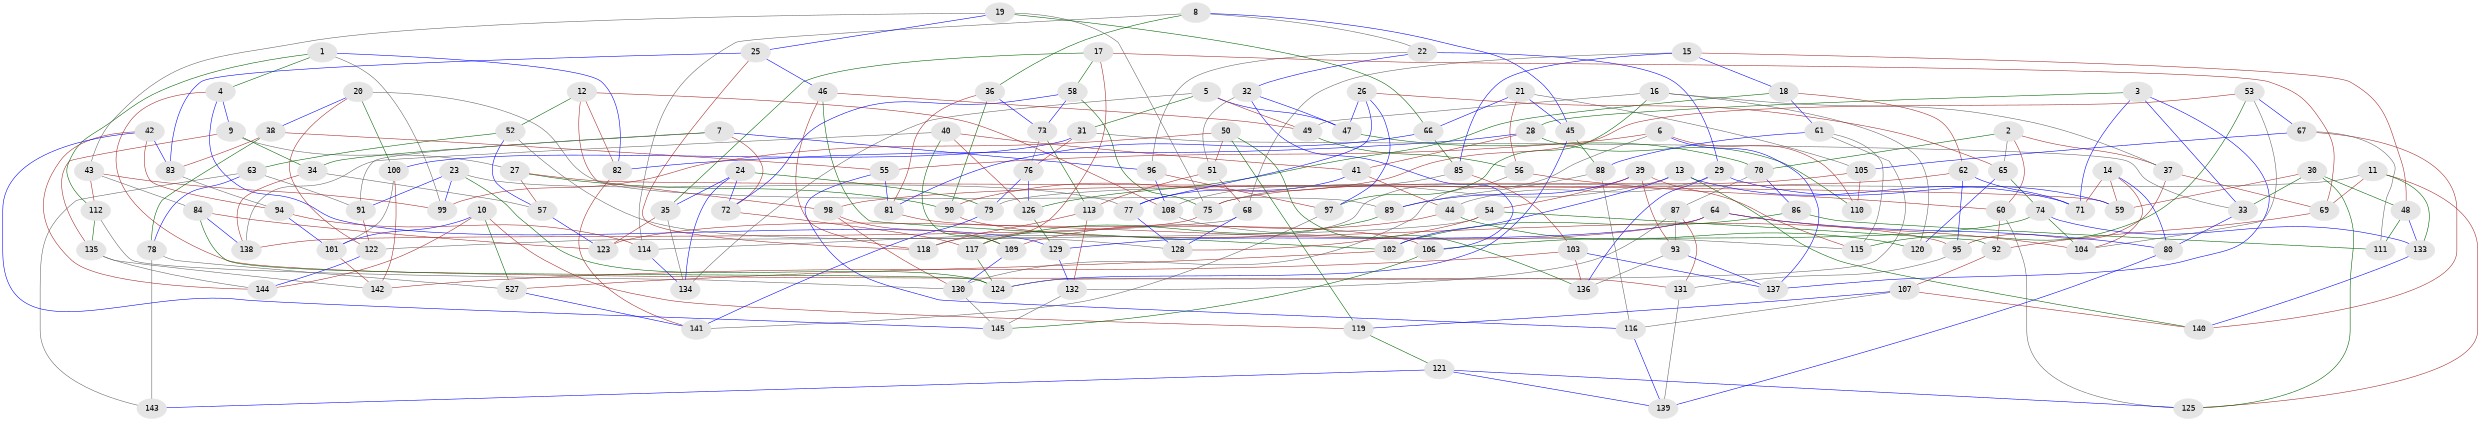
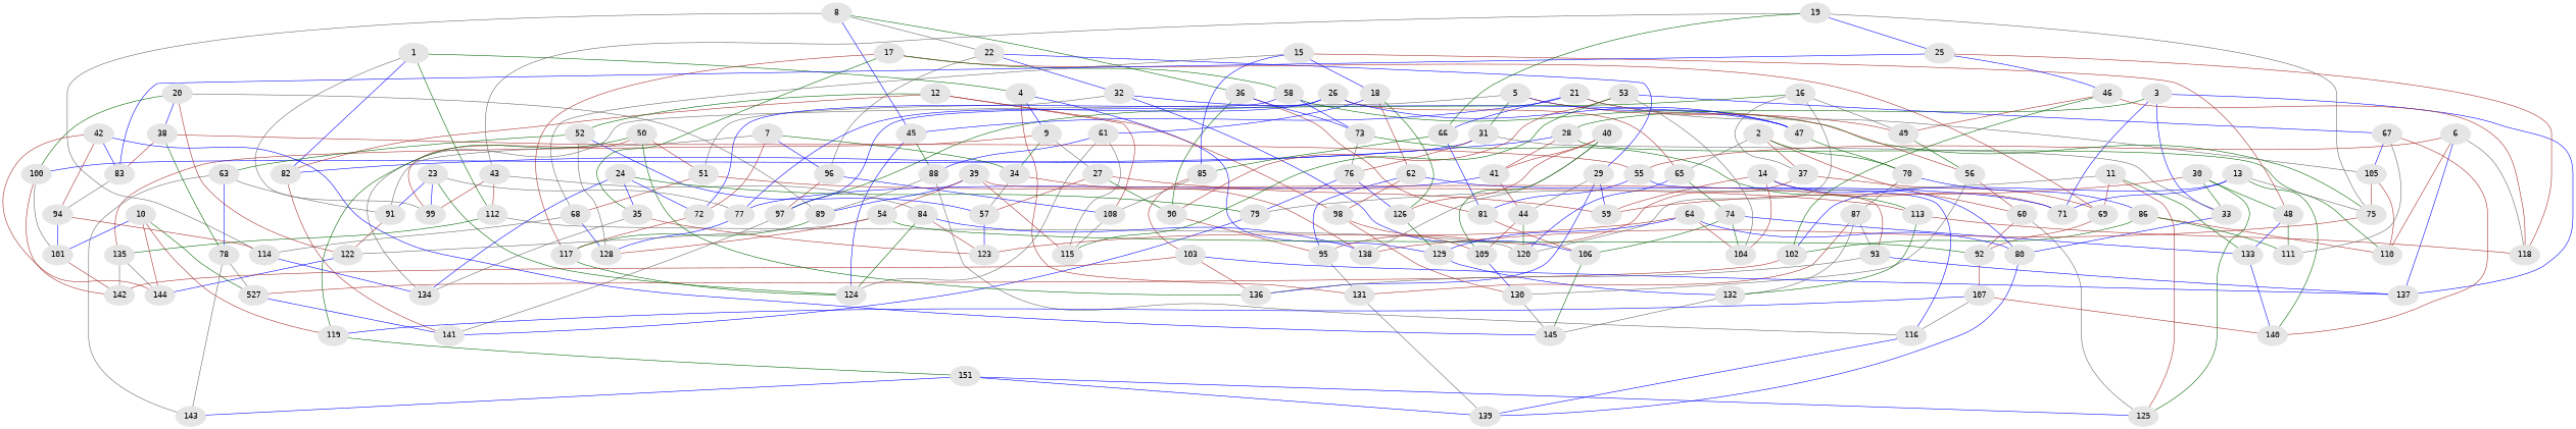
  graph {
    fontname="DejaVu Sans Mono"
    node [color=gray90 fontname="DejaVu Sans Mono" style=filled]
    edge [color=brown fontname="DejaVu Sans Mono"]
    1
    4
    82
    99
    112
    9
    129
    131
    141
    135
    120
    2
    37
    60
    65
    70
    69
    95
    125
    92
    74
    86
    87
    3
    28
    33
    71
    137
    110
    41
    80
    34
    27
    132
    139
    5
    31
    47
    49
    134
    100
    76
    56
    6
    55
    118
    81
    116
    7
    72
    91
    96
    57
    138
    117
    122
    108
    97
    8
    22
    36
    45
    114
    29
    32
    90
    73
    88
    124
    59
    144
    142
    10
    101
    119
    n76 [label=527]
-   121
+   121 [label=151]
    11
    79
    133
    140
    12
    52
    98
    63
    128
    109
    130
    115
    13
    75
    102
    14
    104
    15
    18
    48
    68
    85
    61
    62
    126
    111
    103
    16
    17
    35
    58
    123
    19
    25
    43
    66
    46
    83
    84
    20
    38
    89
    78
    21
    105
    44
    136
    51
    106
    23
    77
    24
    94
    26
    30
    113
    145
    143
    39
    54
    93
    40
    42
    50
    53
    67
    107
    64
    1 -- 4 [color=darkgreen]
    1 -- 82 [color=blue]
    1 -- 99 [color=gray40]
    1 -- 112 [color=darkgreen]
    4 -- 9 [color=blue]
    4 -- 129 [color=blue]
    4 -- 131
    82 -- 141
    112 -- 135 [color=darkgreen]
-   112 -- 130 [color=gray40]
+   112 -- 120 [color=gray40]
    9 -- 135
    9 -- 34 [color=darkgreen]
    9 -- 27 [color=gray40]
    129 -- 132 [color=blue]
    131 -- 139 [color=gray40]
    135 -- 144 [color=gray40]
    135 -- 142 [color=gray40]
    2 -- 37
    2 -- 60
    2 -- 65 [color=gray40]
    2 -- 70 [color=darkgreen]
    37 -- 69
    37 -- 95
    60 -- 125 [color=gray40]
    60 -- 92
    65 -- 120 [color=blue]
    65 -- 74 [color=darkgreen]
    70 -- 86 [color=blue]
    70 -- 87 [color=gray40]
    69 -- 92
    95 -- 131 [color=gray40]
    92 -- 107
    74 -- 133 [color=blue]
    74 -- 104 [color=darkgreen]
    74 -- 106 [color=darkgreen]
+   86 -- 110
    86 -- 102 [color=darkgreen]
    86 -- 111 [color=darkgreen]
    87 -- 131
    87 -- 132 [color=gray40]
    87 -- 93 [color=gray40]
    3 -- 28 [color=darkgreen]
    3 -- 33 [color=blue]
    3 -- 71 [color=blue]
    3 -- 137 [color=blue]
    28 -- 82 [color=blue]
    28 -- 110 [color=darkgreen]
    28 -- 41
    33 -- 80 [color=blue]
    41 -- 44
    41 -- 77 [color=blue]
    80 -- 139 [color=blue]
    34 -- 57 [color=gray40]
    34 -- 138
    27 -- 57
    27 -- 90 [color=darkgreen]
    27 -- 59
    132 -- 145 [color=gray40]
    5 -- 31 [color=darkgreen]
    5 -- 47 [color=blue]
    5 -- 49
    5 -- 134 [color=gray40]
    31 -- 33 [color=gray40]
    31 -- 100 [color=blue]
    31 -- 76
    47 -- 70 [color=darkgreen]
    49 -- 56 [color=darkgreen]
    100 -- 142
    100 -- 101 [color=gray40]
    76 -- 79 [color=blue]
    76 -- 126 [color=blue]
    56 -- 60
    56 -- 130 [color=gray40]
    6 -- 137 [color=blue]
    6 -- 110
    6 -- 55
    6 -- 118 [color=gray40]
    55 -- 81 [color=blue]
    55 -- 116 [color=blue]
    81 -- 106
    116 -- 139 [color=blue]
    7 -- 34 [color=darkgreen]
    7 -- 72
    7 -- 91 [color=gray40]
    7 -- 96 [color=blue]
    72 -- 117
    91 -- 122
    96 -- 108 [color=blue]
    96 -- 97
    57 -- 123 [color=blue]
    117 -- 124 [color=darkgreen]
    122 -- 144 [color=blue]
    108 -- 115 [color=gray40]
    97 -- 141 [color=gray40]
    8 -- 22 [color=gray40]
    8 -- 36 [color=darkgreen]
    8 -- 45 [color=blue]
    8 -- 114 [color=gray40]
    22 -- 96 [color=gray40]
    22 -- 29 [color=blue]
    22 -- 32 [color=blue]
    36 -- 81
    36 -- 90 [color=darkgreen]
    36 -- 73 [color=blue]
    45 -- 88 [color=darkgreen]
    45 -- 124 [color=blue]
    114 -- 134 [color=blue]
    29 -- 59 [color=blue]
    29 -- 44 [color=gray40]
    29 -- 136 [color=blue]
    32 -- 47 [color=blue]
    32 -- 51 [color=gray40]
    32 -- 106 [color=blue]
    90 -- 95
    73 -- 76 [color=gray40]
    73 -- 113 [color=darkgreen]
    88 -- 116 [color=gray40]
    88 -- 89 [color=gray40]
    10 -- 144
    10 -- 101 [color=blue]
    10 -- 119
    10 -- n76 [color=darkgreen]
    101 -- 142
    119 -- 121 [color=darkgreen]
    n76 -- 141 [color=blue]
    121 -- 125 [color=blue]
    121 -- 139 [color=blue]
    121 -- 143 [color=blue]
    11 -- 69
    11 -- 125
    11 -- 79 [color=gray40]
    11 -- 133 [color=darkgreen]
    79 -- 141 [color=blue]
    133 -- 140 [color=blue]
    12 -- 82
    12 -- 108
    12 -- 52 [color=darkgreen]
    12 -- 98
    52 -- 57 [color=blue]
    52 -- 63 [color=darkgreen]
    52 -- 128 [color=gray40]
    98 -- 109
    98 -- 130
    63 -- 91 [color=gray40]
    63 -- 78 [color=blue]
    63 -- 143 [color=gray40]
    109 -- 130 [color=blue]
    130 -- 145 [color=gray40]
    13 -- 71 [color=blue]
    13 -- 140 [color=darkgreen]
    13 -- 75 [color=gray40]
    13 -- 102 [color=blue]
    75 -- 138
    102 -- n76
    14 -- 71
    14 -- 80 [color=blue]
    14 -- 59
    14 -- 104
    15 -- 18 [color=blue]
    15 -- 48
    15 -- 68 [color=gray40]
    15 -- 85 [color=blue]
    18 -- 61 [color=blue]
    18 -- 62
    18 -- 126 [color=darkgreen]
    48 -- 133 [color=blue]
    48 -- 111 [color=darkgreen]
    68 -- 114 [color=gray40]
    68 -- 128 [color=blue]
    85 -- 108 [color=gray40]
    85 -- 103
    61 -- 88 [color=blue]
    61 -- 124 [color=gray40]
    61 -- 115 [color=gray40]
    62 -- 95 [color=blue]
    62 -- 71 [color=blue]
    62 -- 98
    126 -- 129 [color=darkgreen]
    103 -- 137 [color=blue]
    103 -- 142
    103 -- 136
    16 -- 120 [color=gray40]
    16 -- 37 [color=gray40]
    16 -- 49 [color=gray40]
    16 -- 97 [color=darkgreen]
    17 -- 69
    17 -- 117
    17 -- 35 [color=darkgreen]
    17 -- 58 [color=darkgreen]
    35 -- 134 [color=gray40]
    35 -- 123
    58 -- 72 [color=blue]
    58 -- 73 [color=blue]
    58 -- 75 [color=darkgreen]
    19 -- 75 [color=gray40]
    19 -- 25 [color=blue]
    19 -- 43 [color=gray40]
    19 -- 66 [color=darkgreen]
    25 -- 118
    25 -- 46 [color=blue]
    25 -- 83 [color=blue]
    43 -- 99
    43 -- 112
    43 -- 84 [color=gray40]
    66 -- 81 [color=blue]
    66 -- 85 [color=darkgreen]
    46 -- 49
    46 -- 118
    46 -- 102 [color=darkgreen]
    83 -- 94 [color=gray40]
    84 -- 138 [color=blue]
    84 -- 124 [color=darkgreen]
    84 -- 123
    20 -- 100 [color=darkgreen]
    20 -- 122
    20 -- 38 [color=blue]
    20 -- 89 [color=gray40]
    38 -- 55
    38 -- 83
    38 -- 78 [color=darkgreen]
    89 -- 117 [color=darkgreen]
    78 -- n76 [color=gray40]
    78 -- 143 [color=gray40]
    21 -- 56
    21 -- 45 [color=blue]
    21 -- 66 [color=blue]
    21 -- 105 [color=gray40]
    105 -- 110
    105 -- 75
    44 -- 120 [color=darkgreen]
    44 -- 109
    51 -- 68
    51 -- 113
    106 -- 145 [color=darkgreen]
    23 -- 99 [color=blue]
    23 -- 91 [color=blue]
    23 -- 124 [color=darkgreen]
    23 -- 77 [color=gray40]
    77 -- 128 [color=blue]
    24 -- 134 [color=blue]
    24 -- 72 [color=blue]
    24 -- 79 [color=darkgreen]
    24 -- 35 [color=blue]
    94 -- 114
    94 -- 101 [color=blue]
    26 -- 65
    26 -- 47 [color=blue]
    26 -- 97 [color=blue]
    26 -- 77 [color=blue]
    30 -- 125 [color=darkgreen]
    30 -- 33 [color=darkgreen]
    30 -- 59
    30 -- 48 [color=darkgreen]
-   113 -- 132
+   113 -- 132 [color=darkgreen]
    113 -- 118
    39 -- 115
    39 -- 89 [color=blue]
    39 -- 54
    39 -- 93
    54 -- 92 [color=darkgreen]
    54 -- 122 [color=gray40]
    54 -- 128
    93 -- 137 [color=blue]
    93 -- 136 [color=gray40]
    40 -- 41
    40 -- 138 [color=gray40]
    40 -- 109 [color=darkgreen]
    40 -- 126
    42 -- 144
    42 -- 83 [color=blue]
    42 -- 94
    42 -- 145 [color=blue]
    50 -- 99
    50 -- 119 [color=darkgreen]
    50 -- 136 [color=darkgreen]
    50 -- 51
    53 -- 90
    53 -- 115 [color=darkgreen]
    53 -- 104 [color=gray40]
    53 -- 67 [color=blue]
    67 -- 140
    67 -- 111 [color=gray40]
    67 -- 105 [color=blue]
    107 -- 116 [color=gray40]
    107 -- 119 [color=blue]
    107 -- 140
    64 -- 129 [color=blue]
    64 -- 80 [color=blue]
    64 -- 104
    64 -- 123
  }
